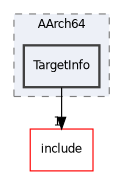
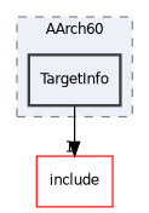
  digraph {
    compound=true
    node [fillcolor="#edf0f7" fontname=Helvetica fontsize=10 shape=box]
    n1 [color=grey25 label=TargetInfo style="filled,bold,"]
    n2 [color=red label=include]
    subgraph cluster_1 {
      bgcolor="#edf0f7"
      fontname=Helvetica
      fontsize=10
-     label=AArch64
+     label=AArch60
      pencolor=grey50
      style="filled,dashed,"
      n1
    }
    n1 -> n2 [fontname=Helvetica fontsize=10 headlabel=1 labeldistance=1.5 labelfontname=Helvetica labelfontsize=10]
  }
